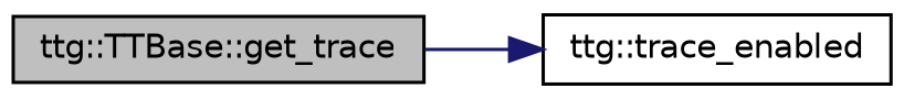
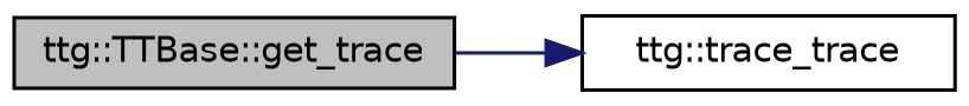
  digraph {
    rankdir=LR
    fontname="DejaVu Sans"
    node [color=black fontname="DejaVu Sans" fontsize=10 shape=record style=filled]
    n1 [fillcolor=grey75 fontcolor=black height=0.2 label="ttg::TTBase::get_trace" width=0.4]
-   n2 [fillcolor=white height=0.2 label="ttg::trace_enabled" width=0.4]
+   n2 [fillcolor=white height=0.2 label="ttg::trace_trace" width=0.4]
    n1 -> n2 [color=midnightblue fontname="DejaVu Sans" fontsize=10 labelfontname=FreeSans labelfontsize=10 style=solid]
  }
